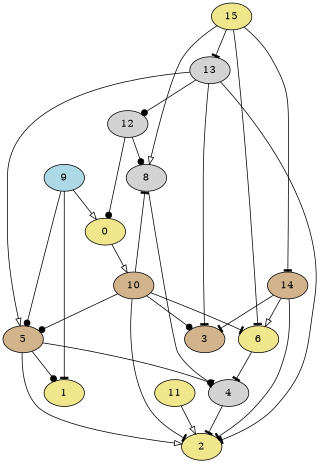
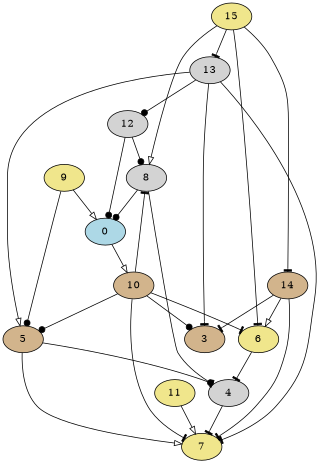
  digraph {
    "Duplicate states"=0
    GraphType=Random
    "Max states in OPEN"=0
    Modes="120000ms; topo-ordered tasks, ; Pruning: task equivalence, fixed order ready list, ; F-value: ; Optimisation: best schedule length (SL) optimisation on equal, "
    NumberOfTasks=16
    "Pruned using list schedule length"=2911
    "States removed from OPEN"=0
    TargetSystem="Homogeneous-4"
    "Time to schedule (ms)"=176
    "Total idle time"=59
    "Total schedule length"=97
    "Total sequential time"=224
    "Total states created"=3888
    node ["Finish time"=50 Processor=0 "Start time"=0 Weight=12 fillcolor=khaki style=filled]
    edge [Weight=7 arrowhead=tee]
    15 ["Finish time"=12]
    13 ["Finish time"=17 "Start time"=12 Weight=5 fillcolor=lightgrey]
    14 ["Finish time"=23 Processor=2 "Start time"=18 Weight=5 fillcolor=tan]
    6 ["Finish time"=49 Processor=1 "Start time"=26 Weight=23]
    8 [Processor=2 "Start time"=41 Weight=9 fillcolor=lightgrey]
    12 ["Finish time"=38 "Start time"=17 Weight=21 fillcolor=lightgrey]
    5 ["Finish time"=55 "Start time"=50 Weight=5 fillcolor=tan]
-   2 ["Finish time"=97 "Start time"=78 Weight=19]
+   2 ["Finish time"=97 "Start time"=78 Weight=19 label=7]
    3 [Processor=3 "Start time"=31 Weight=19 fillcolor=tan]
    4 ["Finish time"=78 "Start time"=59 Weight=19 fillcolor=lightgrey]
-   0 ["Finish time"=62 Processor=2 "Start time"=50]
-   1 ["Finish time"=74 Processor=1 "Start time"=62]
+   0 ["Finish time"=62 Processor=2 "Start time"=50 fillcolor=lightblue]
    10 ["Finish time"=21 Processor=1 Weight=21 fillcolor=tan]
    11 ["Finish time"=14 Processor=2 Weight=14]
-   9 ["Finish time"=16 Processor=3 Weight=16 fillcolor=lightblue]
+   9 ["Finish time"=16 Processor=3 Weight=16]
    15 -> 13 [Weight=3]
    15 -> 14 [Weight=6]
    15 -> 6 [Weight=4]
    15 -> 8 [Weight=5 arrowhead=onormal]
    13 -> 12 [arrowhead=dot]
    13 -> 5 [Weight=10 arrowhead=onormal]
    13 -> 2 [Weight=3]
    13 -> 3 [Weight=5]
    14 -> 6 [Weight=3 arrowhead=onormal]
    14 -> 2
    14 -> 3 [Weight=8]
    6 -> 4 [Weight=4]
    8 -> 4 [Weight=9 arrowhead=dot]
+   8 -> 0 [Weight=4 arrowhead=dot]
    12 -> 8 [Weight=3 arrowhead=dot]
    12 -> 0 [Weight=6 arrowhead=dot]
    5 -> 2 [Weight=5 arrowhead=onormal]
    5 -> 4 [Weight=10]
-   5 -> 1 [arrowhead=dot]
    4 -> 2
    0 -> 10 [Weight=10 arrowhead=onormal]
    10 -> 6
    10 -> 8 [Weight=8]
    10 -> 5 [Weight=10 arrowhead=dot]
    10 -> 2 [Weight=6]
    10 -> 3 [Weight=2 arrowhead=dot]
    11 -> 2 [arrowhead=onormal]
    9 -> 5 [Weight=6 arrowhead=dot]
    9 -> 0 [Weight=9 arrowhead=onormal]
-   9 -> 1 [Weight=9]
  }
